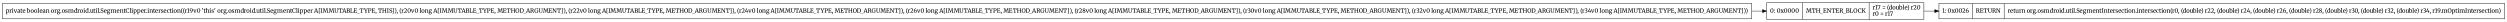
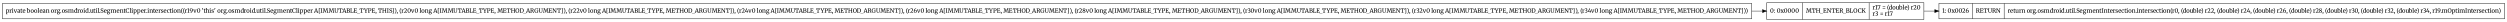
  digraph {
    rankdir=LR
    fontname=Merriweather
    node [shape=record fontname=Merriweather]
    edge [fontname=Merriweather]
-   n1 [label="{0\:\ 0x0000|MTH_ENTER_BLOCK\l|r17 = (double) r20\lr0 = r17\l}"]
+   n1 [label="{0\:\ 0x0000|MTH_ENTER_BLOCK\l|r17 = (double) r20\lr3 = r17\l}"]
    n2 [label="{1\:\ 0x0026|RETURN\l|return org.osmdroid.util.SegmentIntersection.intersection(r0, (double) r22, (double) r24, (double) r26, (double) r28, (double) r30, (double) r32, (double) r34, r19.mOptimIntersection)\l}"]
    n3 [label="{private boolean org.osmdroid.util.SegmentClipper.intersection((r19v0 'this' org.osmdroid.util.SegmentClipper A[IMMUTABLE_TYPE, THIS]), (r20v0 long A[IMMUTABLE_TYPE, METHOD_ARGUMENT]), (r22v0 long A[IMMUTABLE_TYPE, METHOD_ARGUMENT]), (r24v0 long A[IMMUTABLE_TYPE, METHOD_ARGUMENT]), (r26v0 long A[IMMUTABLE_TYPE, METHOD_ARGUMENT]), (r28v0 long A[IMMUTABLE_TYPE, METHOD_ARGUMENT]), (r30v0 long A[IMMUTABLE_TYPE, METHOD_ARGUMENT]), (r32v0 long A[IMMUTABLE_TYPE, METHOD_ARGUMENT]), (r34v0 long A[IMMUTABLE_TYPE, METHOD_ARGUMENT])) }"]
    n1 -> n2
    n3 -> n1
  }
